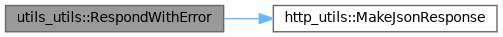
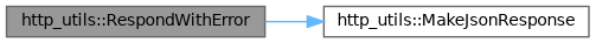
  digraph {
    rankdir=LR
    node [fontname=Helvetica fontsize=10 shape=box style=filled]
-   n1 [color=gray40 fillcolor=grey60 fontcolor=black height=0.2 label="utils_utils::RespondWithError" width=0.4]
+   n1 [color=gray40 fillcolor=grey60 fontcolor=black height=0.2 label="http_utils::RespondWithError" width=0.4]
    n2 [color=grey40 fillcolor=white height=0.2 label="http_utils::MakeJsonResponse" width=0.4]
    n1 -> n2 [color=steelblue1 fontname=Helvetica fontsize=10 labelfontname=Helvetica labelfontsize=10 style=solid]
  }
